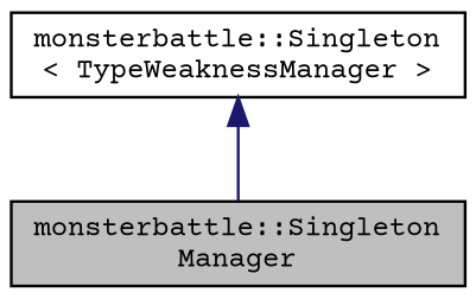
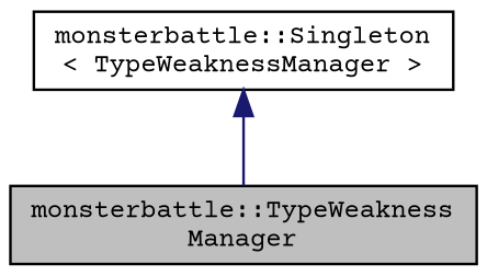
  digraph {
    fontname="Courier Prime"
    node [color=black fontname="Courier Prime" fontsize=10 shape=record style=filled]
-   n1 [fillcolor=grey75 fontcolor=black height=0.2 label="monsterbattle::Singleton\lManager" width=0.4]
+   n1 [fillcolor=grey75 fontcolor=black height=0.2 label="monsterbattle::TypeWeakness\lManager" width=0.4]
    n2 [fillcolor=white height=0.2 label="monsterbattle::Singleton\l\< TypeWeaknessManager \>" width=0.4]
    n2 -> n1 [color=midnightblue dir=back fontname="Courier Prime" fontsize=10 labelfontname=Helvetica labelfontsize=10 style=solid]
  }
